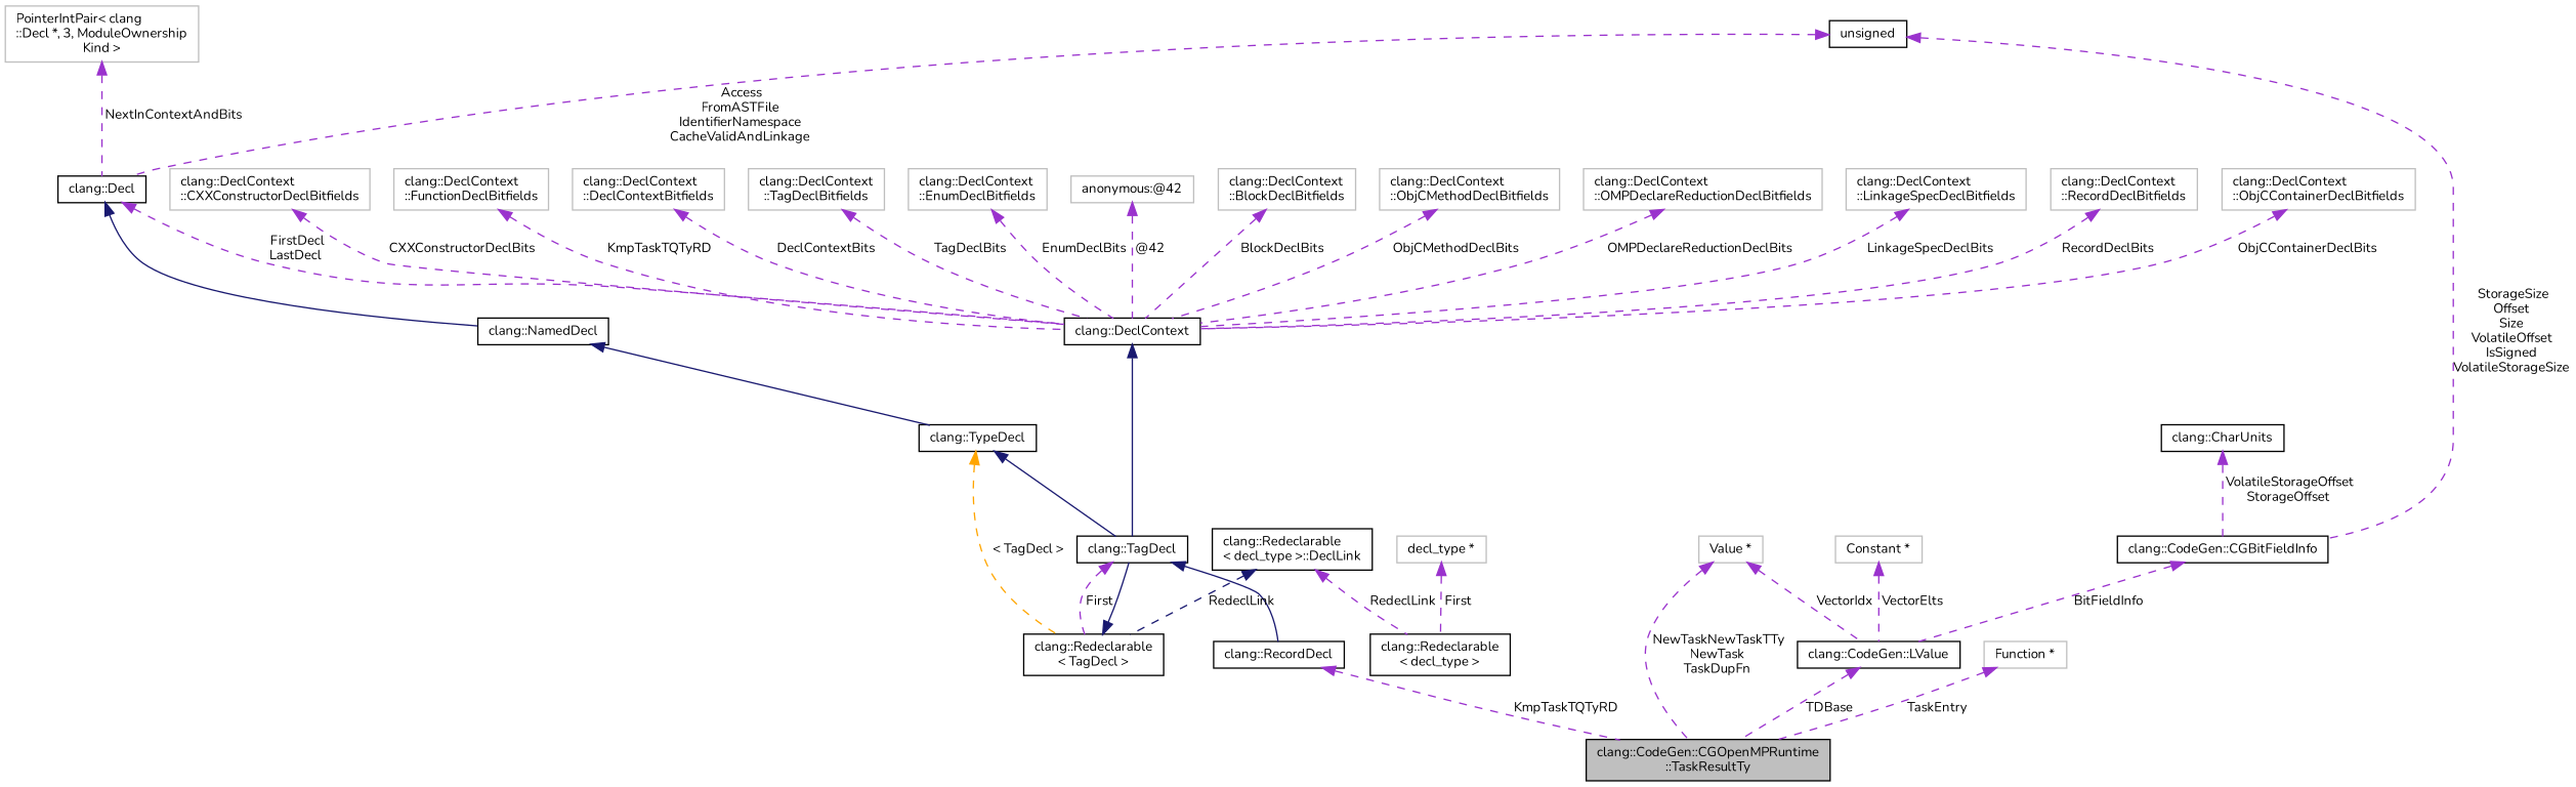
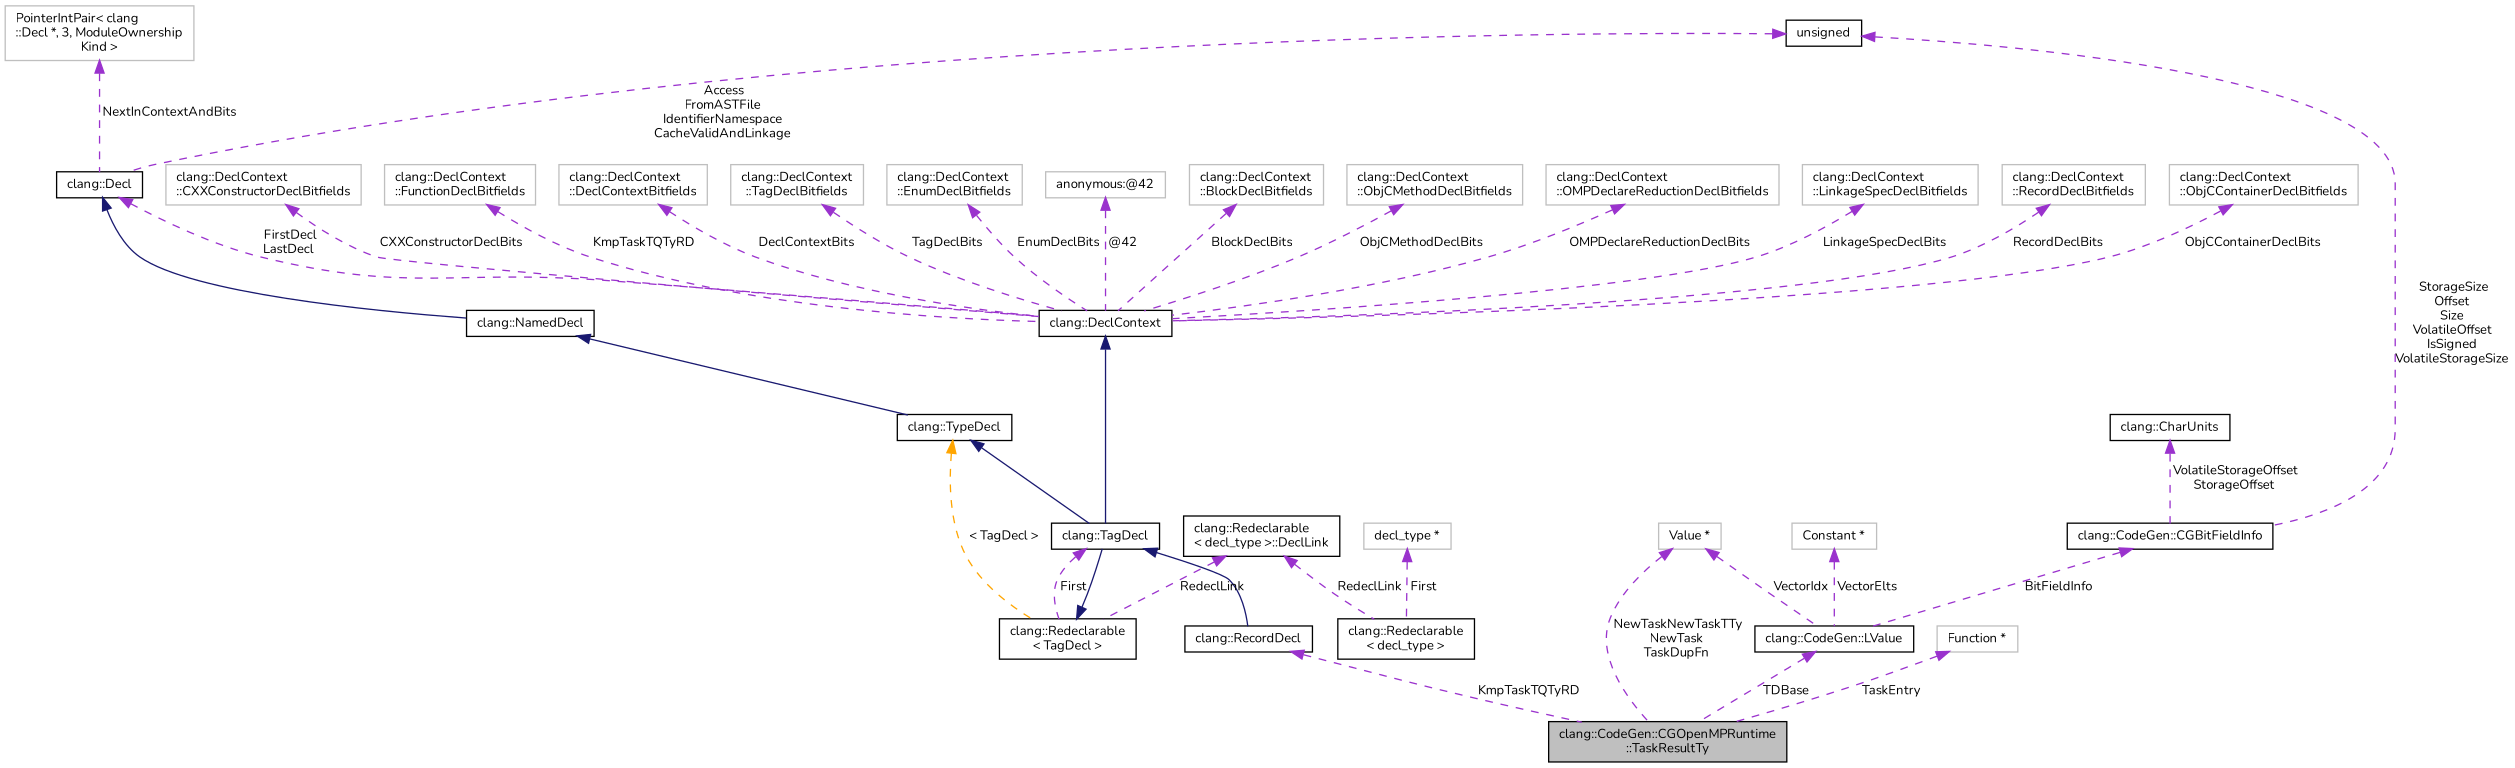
  digraph {
    fontname=Nunito
    rankdir=TB
    node [color=grey75 fontname=Nunito fontsize=10 shape=record]
    edge [color=darkorchid3 dir=back fontname=Nunito fontsize=10 labelfontname=Helvetica labelfontsize=10 style=dashed]
    n1 [color=black fillcolor=grey75 fontcolor=black height=0.2 label="clang::CodeGen::CGOpenMPRuntime\l::TaskResultTy" style=filled width=0.4]
    n2 [color=black height=0.2 label="clang::RecordDecl" width=0.4]
    n3 [color=black height=0.2 label="clang::TagDecl" width=0.4]
    n4 [color=black height=0.2 label="clang::Redeclarable\l\< TagDecl \>" width=0.4]
    n5 [color=black height=0.2 label="clang::TypeDecl" width=0.4]
    n6 [color=black height=0.2 label="clang::NamedDecl" width=0.4]
    n7 [color=black height=0.2 label="clang::Decl" width=0.4]
    n8 [color=black height=0.2 label="clang::DeclContext" width=0.4]
    n9 [height=0.2 label="PointerIntPair\< clang\l::Decl *, 3, ModuleOwnership\lKind \>" width=0.4]
    n10 [color=black height=0.2 label=unsigned width=0.4]
    n11 [color=black height=0.2 label="clang::CodeGen::CGBitFieldInfo" width=0.4]
    n12 [color=black height=0.2 label="clang::CodeGen::LValue" width=0.4]
    n13 [height=0.2 label="clang::DeclContext\l::TagDeclBitfields" width=0.4]
    n14 [height=0.2 label="clang::DeclContext\l::EnumDeclBitfields" width=0.4]
    n15 [height=0.2 label="anonymous:@42" width=0.4]
    n16 [height=0.2 label="clang::DeclContext\l::BlockDeclBitfields" width=0.4]
    n17 [height=0.2 label="clang::DeclContext\l::ObjCMethodDeclBitfields" width=0.4]
    n18 [height=0.2 label="clang::DeclContext\l::OMPDeclareReductionDeclBitfields" width=0.4]
    n19 [height=0.2 label="clang::DeclContext\l::LinkageSpecDeclBitfields" width=0.4]
    n20 [height=0.2 label="clang::DeclContext\l::RecordDeclBitfields" width=0.4]
    n21 [height=0.2 label="clang::DeclContext\l::ObjCContainerDeclBitfields" width=0.4]
    n22 [height=0.2 label="clang::DeclContext\l::CXXConstructorDeclBitfields" width=0.4]
    n23 [height=0.2 label="clang::DeclContext\l::FunctionDeclBitfields" width=0.4]
    n24 [height=0.2 label="clang::DeclContext\l::DeclContextBitfields" width=0.4]
    n25 [color=black height=0.2 label="clang::Redeclarable\l\< decl_type \>::DeclLink" width=0.4]
    n26 [color=black height=0.2 label="clang::Redeclarable\l\< decl_type \>" width=0.4]
    n27 [height=0.2 label="decl_type *" width=0.4]
    n28 [height=0.2 label="Function *" width=0.4]
    n29 [height=0.2 label="Value *" width=0.4]
    n30 [height=0.2 label="Constant *" width=0.4]
    n31 [color=black height=0.2 label="clang::CharUnits" width=0.4]
    n2 -> n1 [label=" KmpTaskTQTyRD"]
    n3 -> n2 [color=midnightblue style=solid]
    n3 -> n4 [label=" First"]
    n4 -> n3 [color=midnightblue style=solid]
    n5 -> n3 [color=midnightblue style=solid]
    n5 -> n4 [color=orange label=" \< TagDecl \>"]
    n6 -> n5 [color=midnightblue style=solid]
    n7 -> n6 [color=midnightblue style=solid]
    n7 -> n8 [label=" FirstDecl\nLastDecl"]
    n8 -> n3 [color=midnightblue style=solid]
    n9 -> n7 [label=" NextInContextAndBits"]
    n10 -> n7 [label=" Access\nFromASTFile\nIdentifierNamespace\nCacheValidAndLinkage"]
    n10 -> n11 [label=" StorageSize\nOffset\nSize\nVolatileOffset\nIsSigned\nVolatileStorageSize"]
    n11 -> n12 [label=" BitFieldInfo"]
    n12 -> n1 [label=" TDBase"]
    n13 -> n8 [label=" TagDeclBits"]
    n14 -> n8 [label=" EnumDeclBits"]
    n15 -> n8 [label=" @42"]
    n16 -> n8 [label=" BlockDeclBits"]
    n17 -> n8 [label=" ObjCMethodDeclBits"]
    n18 -> n8 [label=" OMPDeclareReductionDeclBits"]
    n19 -> n8 [label=" LinkageSpecDeclBits"]
    n20 -> n8 [label=" RecordDeclBits"]
    n21 -> n8 [label=" ObjCContainerDeclBits"]
    n22 -> n8 [label=" CXXConstructorDeclBits"]
    n23 -> n8 [label=" KmpTaskTQTyRD"]
    n24 -> n8 [label=" DeclContextBits"]
-   n25 -> n4 [color=midnightblue label=" RedeclLink"]
+   n25 -> n4 [label=" RedeclLink"]
    n25 -> n26 [label=" RedeclLink"]
    n27 -> n26 [label=" First"]
    n28 -> n1 [label=" TaskEntry"]
    n29 -> n1 [label=" NewTaskNewTaskTTy\nNewTask\nTaskDupFn"]
    n29 -> n12 [label=" VectorIdx"]
    n30 -> n12 [label=" VectorElts"]
    n31 -> n11 [label=" VolatileStorageOffset\nStorageOffset"]
  }
